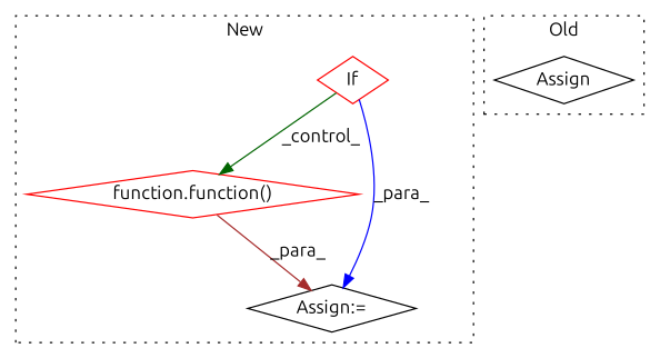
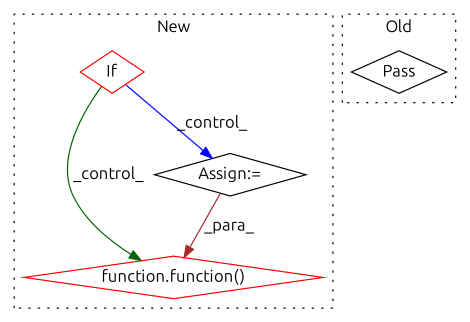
  digraph {
    fontname=Ubuntu
    node [color=red fontname=Ubuntu l=3 shape=diamond]
    edge [fontname=Ubuntu]
    n1 [a=75 l="4,1" label="function.function()" s="5135,5165"]
    n2 [a=68 color=black label="Assign:=" s=5117]
    n3 [a=96 label=If s=4974]
-   n4 [a=62 color=black l=4 label=Assign s=4820]
+   n4 [a=62 color=black l=4 label=Pass s=4820]
    subgraph cluster_1 {
      label=New
      style=dotted
      n1
      n2
      n3
    }
    subgraph cluster_2 {
      label=Old
      style=dotted
      n4
    }
-   n1 -> n2 [color=brown label=_para_]
+   n2 -> n1 [color=brown label=_para_]
    n3 -> n1 [color=darkgreen label=_control_]
-   n3 -> n2 [color=blue label=_para_]
+   n3 -> n2 [color=blue label=_control_]
  }
